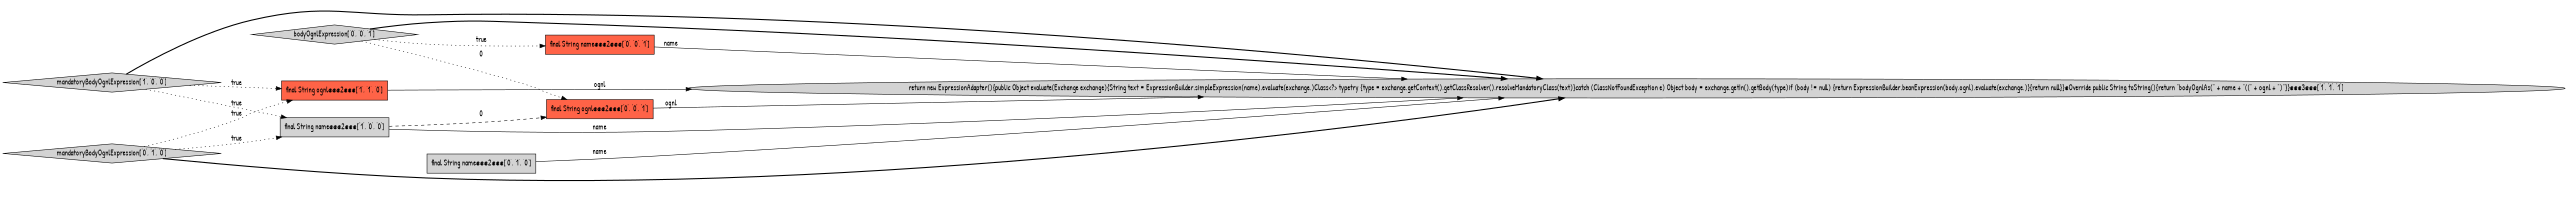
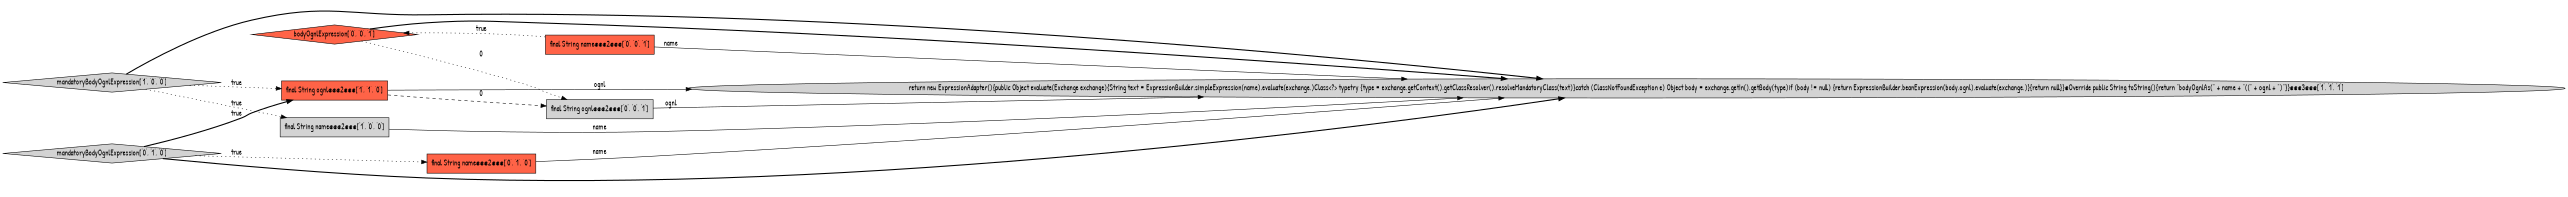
  digraph {
    fontname="Patrick Hand"
    rankdir=LR
    node [fillcolor=lightgray fontname="Patrick Hand" shape=box style=filled]
    edge [fontname="Patrick Hand" style=dotted]
    n1 [label="return new ExpressionAdapter(){public Object evaluate(Exchange exchange){String text = ExpressionBuilder.simpleExpression(name).evaluate(exchange,)Class<?> typetry {type = exchange.getContext().getClassResolver().resolveMandatoryClass(text)}catch (ClassNotFoundException e) Object body = exchange.getIn().getBody(type)if (body != null) {return ExpressionBuilder.beanExpression(body,ognl).evaluate(exchange,)}{return null}}@Override public String toString(){return \"bodyOgnlAs(\" + name + \"((\" + ognl + \")\"}}@@@3@@@['1', '1', '1']" shape=ellipse]
    n2 [fillcolor=tomato label="final String ognl@@@2@@@['1', '1', '0']"]
-   n3 [fillcolor=tomato label="final String ognl@@@2@@@['0', '0', '1']"]
+   n3 [label="final String ognl@@@2@@@['0', '0', '1']"]
    n4 [label="final String name@@@2@@@['1', '0', '0']"]
    n5 [fillcolor=tomato label="final String name@@@2@@@['0', '0', '1']"]
-   n6 [label="final String name@@@2@@@['0', '1', '0']"]
+   n6 [fillcolor=tomato label="final String name@@@2@@@['0', '1', '0']"]
    n7 [label="mandatoryBodyOgnlExpression['1', '0', '0']" shape=diamond]
    n8 [label="mandatoryBodyOgnlExpression['0', '1', '0']" shape=diamond]
-   n9 [label="bodyOgnlExpression['0', '0', '1']" shape=diamond]
+   n9 [fillcolor=tomato label="bodyOgnlExpression['0', '0', '1']" shape=diamond]
    n2 -> n1 [label=ognl style=solid]
-   n4 -> n3 [label=0 style=dashed]
+   n2 -> n3 [label=0 style=dashed]
    n3 -> n1 [label=ognl style=solid]
    n4 -> n1 [label=name style=solid]
    n5 -> n1 [label=name style=solid]
    n6 -> n1 [label=name style=solid]
    n7 -> n1 [style=bold]
    n7 -> n2 [label=true]
    n7 -> n4 [label=true]
    n8 -> n1 [style=bold]
-   n8 -> n2 [label=true]
-   n8 -> n4 [label=true]
+   n8 -> n2 [label=true style=bold]
+   n8 -> n6 [label=true]
    n9 -> n1 [style=bold]
    n9 -> n3 [label=0]
-   n9 -> n5 [label=true]
+   n5 -> n9 [label=true]
  }
